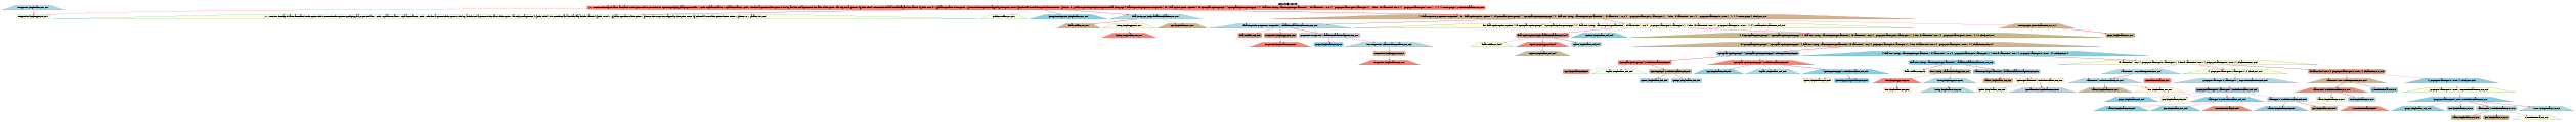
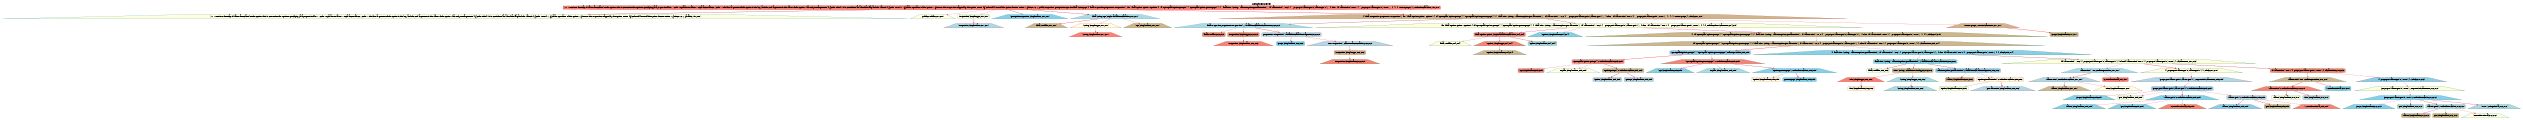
  digraph {
    concentrate=true
    label=getOptionProperties
    labelloc=t
    node [color=teal endLineNumber=205 fillcolor=skyblue shape=trapezium startLineNumber=205 style=filled type=42]
    edge [arrowhead=onormal color=red style=bold]
    n1 [color=brown endLineNumber=218 fillcolor=salmon label="(/**  * Retrieve the map of values associated to the option. This is convenient for options specifying Java properties like * <code>-Dparam1=value1 * -Dparam2=value2</code>. The first argument of the option is the key, and the 2nd argument is the value. If the option * has only one argument ({@code -Dfoo}) it is considered as a boolean flag and the value is {@code \"true\"}. * @param opt name of the option. * @return The Properties mapped by the option, never {@code null} even if the option doesn't exists. * @since 1.2 */ public Properties getOptionProperties(final String opt){  final Properties props=new Properties();  for ( final Option option : options) {   if (opt.equals(option.getOpt()) || opt.equals(option.getLongOpt())) {    final List<String> values=option.getValuesList();    if (values.size() >= 2) {     props.put(values.get(0),values.get(1));    } else    if (values.size() == 1) {     props.put(values.get(0),\"true\");    }   }  }  return props; } ,MethodDeclaration,191,218)" shape=cylinder startLineNumber=191 type=31]
    n2 [endLineNumber=200 fillcolor=lightyellow label="(/**  * Retrieve the map of values associated to the option. This is convenient for options specifying Java properties like * <code>-Dparam1=value1 * -Dparam2=value2</code>. The first argument of the option is the key, and the 2nd argument is the value. If the option * has only one argument ({@code -Dfoo}) it is considered as a boolean flag and the value is {@code \"true\"}. * @param opt name of the option. * @return The Properties mapped by the option, never {@code null} even if the option doesn't exists. * @since 1.2 */ ,Javadoc,191,200)" startLineNumber=191 type=29]
    n3 [endLineNumber=201 fillcolor=lightyellow label="(public,Modifier,201,201)" startLineNumber=201 type=83]
    n4 [endLineNumber=201 fillcolor=lightyellow label="(Properties,SimpleType,201,201)" shape=cylinder startLineNumber=201 type=43]
    n5 [endLineNumber=201 label="(getOptionProperties,SimpleName,201,201)" startLineNumber=201]
    n6 [endLineNumber=201 fillcolor=lightblue label="(final String opt,SingleVariableDeclaration,201,201)" startLineNumber=201 type=44]
    n7 [color=brown endLineNumber=218 fillcolor=tan label="({  final Properties props=new Properties();  for ( final Option option : options) {   if (opt.equals(option.getOpt()) || opt.equals(option.getLongOpt())) {    final List<String> values=option.getValuesList();    if (values.size() >= 2) {     props.put(values.get(0),values.get(1));    } else    if (values.size() == 1) {     props.put(values.get(0),\"true\");    }   }  }  return props; } ,Block,201,218)" startLineNumber=201 type=8]
    n8 [color=brown endLineNumber=201 fillcolor=lightblue label="(Properties,SimpleName,201,201)" startLineNumber=201]
    n9 [endLineNumber=201 fillcolor=tan label="(final,Modifier,201,201)" startLineNumber=201 type=83]
    n10 [color=brown endLineNumber=201 fillcolor=lightyellow label="(String,SimpleType,201,201)" startLineNumber=201 type=43]
    n11 [color=darkgreen endLineNumber=201 fillcolor=tan label="(opt,SimpleName,201,201)" startLineNumber=201]
    n12 [endLineNumber=202 fillcolor=lightblue label="(final Properties props=new Properties(); ,VariableDeclarationStatement,202,202)" startLineNumber=202 type=60]
    n13 [color=darkgreen endLineNumber=215 fillcolor=lightyellow label="(for (final Option option : options) {  if (opt.equals(option.getOpt()) || opt.equals(option.getLongOpt())) {   final List<String> values=option.getValuesList();   if (values.size() >= 2) {    props.put(values.get(0),values.get(1));   } else   if (values.size() == 1) {    props.put(values.get(0),\"true\");   }  } } ,EnhancedForStatement,204,215)" startLineNumber=204 type=70]
    n14 [color=brown endLineNumber=217 fillcolor=tan label="(return props; ,ReturnStatement,217,217)" startLineNumber=217 type=41]
    n15 [color=brown endLineNumber=201 fillcolor=salmon label="(String,SimpleName,201,201)" startLineNumber=201]
    n16 [color=darkgreen endLineNumber=202 fillcolor=salmon label="(final,Modifier,202,202)" shape=cylinder startLineNumber=202 type=83]
    n17 [color=darkgreen endLineNumber=202 fillcolor=salmon label="(Properties,SimpleType,202,202)" shape=cylinder startLineNumber=202 type=43]
    n18 [color=brown endLineNumber=202 fillcolor=lightblue label="(props=new Properties(),VariableDeclarationFragment,202,202)" shape=cylinder startLineNumber=202 type=59]
    n19 [endLineNumber=204 fillcolor=salmon label="(final Option option,SingleVariableDeclaration,204,204)" shape=cylinder startLineNumber=204 type=44]
    n20 [color=darkgreen endLineNumber=204 label="(options,SimpleName,204,204)" startLineNumber=204]
    n21 [color=darkgreen endLineNumber=215 fillcolor=tan label="({  if (opt.equals(option.getOpt()) || opt.equals(option.getLongOpt())) {   final List<String> values=option.getValuesList();   if (values.size() >= 2) {    props.put(values.get(0),values.get(1));   } else   if (values.size() == 1) {    props.put(values.get(0),\"true\");   }  } } ,Block,204,215)" startLineNumber=204 type=8]
    n22 [color=darkgreen endLineNumber=217 fillcolor=tan label="(props,SimpleName,217,217)" shape=cylinder startLineNumber=217]
    n23 [color=brown endLineNumber=202 fillcolor=salmon label="(Properties,SimpleName,202,202)" startLineNumber=202]
    n24 [endLineNumber=202 label="(props,SimpleName,202,202)" shape=cylinder startLineNumber=202]
    n25 [color=brown endLineNumber=202 fillcolor=lightblue label="(new Properties(),ClassInstanceCreation,202,202)" startLineNumber=202 type=14]
    n26 [color=brown endLineNumber=202 fillcolor=tan label="(Properties,SimpleType,202,202)" shape=cylinder startLineNumber=202 type=43]
    n27 [color=darkgreen endLineNumber=202 fillcolor=salmon label="(Properties,SimpleName,202,202)" startLineNumber=202]
    n28 [color=darkgreen endLineNumber=204 fillcolor=lightyellow label="(final,Modifier,204,204)" startLineNumber=204 type=83]
    n29 [color=darkgreen endLineNumber=204 fillcolor=salmon label="(Option,SimpleType,204,204)" startLineNumber=204 type=43]
    n30 [color=darkgreen endLineNumber=204 fillcolor=lightblue label="(option,SimpleName,204,204)" shape=cylinder startLineNumber=204]
    n31 [endLineNumber=214 fillcolor=tan label="(if (opt.equals(option.getOpt()) || opt.equals(option.getLongOpt())) {  final List<String> values=option.getValuesList();  if (values.size() >= 2) {   props.put(values.get(0),values.get(1));  } else  if (values.size() == 1) {   props.put(values.get(0),\"true\");  } } ,IfStatement,205,214)" type=25]
    n32 [endLineNumber=204 fillcolor=tan label="(Option,SimpleName,204,204)" startLineNumber=204]
    n33 [color=brown label="(opt.equals(option.getOpt()) || opt.equals(option.getLongOpt()),InfixExpression,205,205)" shape=cylinder type=27]
    n34 [color=darkgreen endLineNumber=214 label="({  final List<String> values=option.getValuesList();  if (values.size() >= 2) {   props.put(values.get(0),values.get(1));  } else  if (values.size() == 1) {   props.put(values.get(0),\"true\");  } } ,Block,205,214)" type=8]
    n35 [fillcolor=salmon label="(opt.equals(option.getOpt()),MethodInvocation,205,205)" shape=cylinder type=32]
    n36 [fillcolor=salmon label="(opt.equals(option.getLongOpt()),MethodInvocation,205,205)" type=32]
    n37 [color=darkgreen endLineNumber=206 label="(final List<String> values=option.getValuesList(); ,VariableDeclarationStatement,206,206)" shape=cylinder startLineNumber=206 type=60]
    n38 [color=darkgreen endLineNumber=213 fillcolor=lightyellow label="(if (values.size() >= 2) {  props.put(values.get(0),values.get(1)); } else if (values.size() == 1) {  props.put(values.get(0),\"true\"); } ,IfStatement,207,213)" startLineNumber=207 type=25]
    n39 [fillcolor=salmon label="(opt,SimpleName,205,205)" shape=cylinder]
    n40 [fillcolor=lightyellow label="(equals,SimpleName,205,205)"]
    n41 [fillcolor=tan label="(option.getOpt(),MethodInvocation,205,205)" shape=cylinder type=32]
    n42 [color=darkgreen label="(opt,SimpleName,205,205)"]
    n43 [fillcolor=lightblue label="(equals,SimpleName,205,205)"]
    n44 [label="(option.getLongOpt(),MethodInvocation,205,205)" type=32]
    n45 [color=brown fillcolor=lightblue label="(option,SimpleName,205,205)" shape=cylinder]
    n46 [color=brown fillcolor=lightblue label="(getOpt,SimpleName,205,205)" shape=cylinder]
    n47 [color=brown fillcolor=lightyellow label="(option,SimpleName,205,205)" shape=cylinder]
    n48 [label="(getLongOpt,SimpleName,205,205)" shape=cylinder]
    n49 [endLineNumber=206 fillcolor=lightyellow label="(final,Modifier,206,206)" shape=cylinder startLineNumber=206 type=83]
    n50 [endLineNumber=206 fillcolor=tan label="(List<String>,ParameterizedType,206,206)" shape=cylinder startLineNumber=206 type=74]
    n51 [color=brown endLineNumber=206 label="(values=option.getValuesList(),VariableDeclarationFragment,206,206)" shape=cylinder startLineNumber=206 type=59]
    n52 [endLineNumber=207 fillcolor=lightblue label="(values.size() >= 2,InfixExpression,207,207)" startLineNumber=207 type=27]
    n53 [color=darkgreen endLineNumber=210 fillcolor=lightyellow label="({  props.put(values.get(0),values.get(1)); } ,Block,207,210)" startLineNumber=207 type=8]
    n54 [color=darkgreen endLineNumber=213 fillcolor=salmon label="(if (values.size() == 1) {  props.put(values.get(0),\"true\"); } ,IfStatement,210,213)" shape=cylinder startLineNumber=210 type=25]
    n55 [color=brown endLineNumber=206 fillcolor=salmon label="(List,SimpleType,206,206)" startLineNumber=206 type=43]
    n56 [color=darkgreen endLineNumber=206 fillcolor=lightblue label="(String,SimpleType,206,206)" startLineNumber=206 type=43]
    n57 [color=brown endLineNumber=206 fillcolor=tan label="(values,SimpleName,206,206)" shape=cylinder startLineNumber=206]
    n58 [color=brown endLineNumber=206 fillcolor=lightyellow label="(option.getValuesList(),MethodInvocation,206,206)" shape=cylinder startLineNumber=206 type=32]
    n59 [color=brown endLineNumber=206 fillcolor=lightyellow label="(List,SimpleName,206,206)" shape=cylinder startLineNumber=206]
    n60 [color=darkgreen endLineNumber=206 fillcolor=lightblue label="(String,SimpleName,206,206)" startLineNumber=206]
    n61 [color=darkgreen endLineNumber=206 fillcolor=lightyellow label="(option,SimpleName,206,206)" shape=cylinder startLineNumber=206]
    n62 [color=brown endLineNumber=206 fillcolor=lightblue label="(getValuesList,SimpleName,206,206)" startLineNumber=206]
    n63 [color=brown endLineNumber=207 fillcolor=lightblue label="(values.size(),MethodInvocation,207,207)" startLineNumber=207 type=32]
    n64 [color=brown endLineNumber=207 fillcolor=salmon label="(2,NumberLiteral,207,207)" shape=cylinder startLineNumber=207 type=34]
    n65 [color=brown endLineNumber=209 fillcolor=lightblue label="(props.put(values.get(0),values.get(1)); ,ExpressionStatement,209,209)" startLineNumber=209 type=21]
    n66 [endLineNumber=210 fillcolor=tan label="(values.size() == 1,InfixExpression,210,210)" startLineNumber=210 type=27]
    n67 [color=brown endLineNumber=213 label="({  props.put(values.get(0),\"true\"); } ,Block,210,213)" startLineNumber=210 type=8]
    n68 [endLineNumber=207 fillcolor=tan label="(values,SimpleName,207,207)" startLineNumber=207]
    n69 [color=brown endLineNumber=207 fillcolor=lightyellow label="(size,SimpleName,207,207)" startLineNumber=207]
    n70 [color=brown endLineNumber=209 label="(props.put(values.get(0),values.get(1)),MethodInvocation,209,209)" shape=cylinder startLineNumber=209 type=32]
    n71 [color=darkgreen endLineNumber=209 label="(props,SimpleName,209,209)" startLineNumber=209]
    n72 [endLineNumber=209 fillcolor=lightyellow label="(put,SimpleName,209,209)" shape=cylinder startLineNumber=209]
    n73 [endLineNumber=209 label="(values.get(0),MethodInvocation,209,209)" startLineNumber=209 type=32]
    n74 [color=brown endLineNumber=209 fillcolor=lightblue label="(values.get(1),MethodInvocation,209,209)" shape=cylinder startLineNumber=209 type=32]
    n75 [color=darkgreen endLineNumber=209 label="(values,SimpleName,209,209)" startLineNumber=209]
    n76 [color=darkgreen endLineNumber=209 label="(get,SimpleName,209,209)" startLineNumber=209]
    n77 [color=darkgreen endLineNumber=209 fillcolor=salmon label="(0,NumberLiteral,209,209)" startLineNumber=209 type=34]
    n78 [color=brown endLineNumber=209 label="(values,SimpleName,209,209)" startLineNumber=209]
    n79 [endLineNumber=209 fillcolor=tan label="(get,SimpleName,209,209)" shape=cylinder startLineNumber=209]
    n80 [endLineNumber=209 fillcolor=salmon label="(1,NumberLiteral,209,209)" startLineNumber=209 type=34]
    n81 [endLineNumber=210 fillcolor=salmon label="(values.size(),MethodInvocation,210,210)" startLineNumber=210 type=32]
    n82 [color=darkgreen endLineNumber=210 label="(1,NumberLiteral,210,210)" shape=cylinder startLineNumber=210 type=34]
    n83 [color=darkgreen endLineNumber=212 fillcolor=lightyellow label="(props.put(values.get(0),\"true\"); ,ExpressionStatement,212,212)" startLineNumber=212 type=21]
    n84 [endLineNumber=210 fillcolor=lightyellow label="(values,SimpleName,210,210)" shape=cylinder startLineNumber=210]
    n85 [color=brown endLineNumber=210 fillcolor=lightblue label="(size,SimpleName,210,210)" shape=cylinder startLineNumber=210]
    n86 [endLineNumber=212 label="(props.put(values.get(0),\"true\"),MethodInvocation,212,212)" startLineNumber=212 type=32]
    n87 [color=darkgreen endLineNumber=212 label="(props,SimpleName,212,212)" startLineNumber=212]
    n88 [color=darkgreen endLineNumber=212 fillcolor=lightblue label="(put,SimpleName,212,212)" shape=cylinder startLineNumber=212]
    n89 [color=darkgreen endLineNumber=212 fillcolor=lightblue label="(values.get(0),MethodInvocation,212,212)" shape=cylinder startLineNumber=212 type=32]
    n90 [color=darkgreen endLineNumber=212 fillcolor=lightblue label="(\"true\",StringLiteral,212,212)" startLineNumber=212 type=45]
    n91 [endLineNumber=212 fillcolor=tan label="(values,SimpleName,212,212)" shape=cylinder startLineNumber=212]
    n92 [color=darkgreen endLineNumber=212 fillcolor=tan label="(get,SimpleName,212,212)" shape=cylinder startLineNumber=212]
    n93 [endLineNumber=212 fillcolor=lightyellow label="(0,NumberLiteral,212,212)" startLineNumber=212 type=34]
    n1 -> n2 [color=brown]
    n1 -> n3 [arrowhead=dot color=deeppink style=solid]
    n1 -> n4 [style=solid]
    n1 -> n5 [color=brown]
    n1 -> n6 [arrowhead=dot color=brown]
    n1 -> n7 [arrowhead=dot]
-   n8 -> n4 [arrowhead=dot color=deeppink]
+   n4 -> n8 [arrowhead=dot color=deeppink]
    n6 -> n9
    n6 -> n10 [style=solid]
    n6 -> n11 [arrowhead=dot style=solid]
    n7 -> n12 [color=brown]
    n7 -> n13 [color=brown]
    n7 -> n14 [style=solid]
    n10 -> n15 [arrowhead=dot color=brown style=solid]
    n12 -> n16 [arrowhead=dot color=brown style=solid]
    n12 -> n17 [arrowhead=dot color=brown style=solid]
    n12 -> n18
    n13 -> n19 [color=deeppink]
    n13 -> n20 [style=solid]
    n13 -> n21 [color=deeppink]
    n14 -> n22 [arrowhead=dot]
    n17 -> n23 [arrowhead=dot style=solid]
    n18 -> n24 [color=deeppink]
    n18 -> n25 [arrowhead=dot style=solid]
    n19 -> n28 [color=brown style=solid]
    n19 -> n29 [color=deeppink]
    n19 -> n30 [arrowhead=dot color=brown]
    n21 -> n31 [style=solid]
    n25 -> n26 [color=deeppink]
    n26 -> n27 [arrowhead=dot color=brown style=solid]
    n29 -> n32 [color=deeppink]
    n31 -> n33
    n31 -> n34 [color=deeppink style=solid]
    n33 -> n35
    n33 -> n36 [arrowhead=dot color=brown style=solid]
    n34 -> n37 [color=deeppink style=solid]
    n34 -> n38 [color=brown]
    n35 -> n39 [color=brown style=solid]
    n35 -> n40 [arrowhead=dot color=deeppink style=solid]
    n35 -> n41 [arrowhead=dot]
    n36 -> n42 [color=deeppink]
    n36 -> n43 [color=brown style=solid]
    n36 -> n44 [color=brown]
    n37 -> n49 [arrowhead=dot]
    n37 -> n50 [arrowhead=dot color=deeppink]
    n37 -> n51 [arrowhead=dot color=brown]
    n38 -> n52 [arrowhead=dot color=deeppink style=solid]
    n38 -> n53 [arrowhead=dot]
    n38 -> n54 [color=brown]
    n41 -> n45 [arrowhead=dot color=brown]
    n41 -> n46 [color=deeppink]
    n44 -> n47 [arrowhead=dot color=brown style=solid]
    n44 -> n48 [arrowhead=dot]
    n50 -> n55 [style=solid]
    n50 -> n56 [arrowhead=dot color=brown style=solid]
    n51 -> n57 [arrowhead=dot style=solid]
    n51 -> n58 [arrowhead=dot color=deeppink style=solid]
    n52 -> n63 [arrowhead=dot]
    n52 -> n64 [color=brown style=solid]
    n53 -> n65 [arrowhead=dot style=solid]
    n54 -> n66 [color=deeppink]
    n54 -> n67 [style=solid]
    n55 -> n59
    n56 -> n60 [arrowhead=dot style=solid]
    n58 -> n61 [color=brown style=solid]
    n58 -> n62 [arrowhead=dot]
    n63 -> n68 [arrowhead=dot color=brown]
    n63 -> n69 [arrowhead=dot style=solid]
    n65 -> n70 [arrowhead=dot color=deeppink style=solid]
    n66 -> n81
    n66 -> n82 [arrowhead=dot color=deeppink]
    n67 -> n83 [arrowhead=dot color=deeppink style=solid]
    n70 -> n71 [style=solid]
    n70 -> n72 [arrowhead=dot color=deeppink style=solid]
    n70 -> n73 [arrowhead=dot]
    n70 -> n74 [color=brown style=solid]
    n73 -> n75 [style=solid]
    n73 -> n76 [color=deeppink style=solid]
    n73 -> n77 [color=brown style=solid]
    n74 -> n78 [color=deeppink]
    n74 -> n79 [arrowhead=dot]
    n74 -> n80 [style=solid]
    n81 -> n84 [arrowhead=dot color=brown]
    n81 -> n85 [color=brown]
    n83 -> n86 [arrowhead=dot color=deeppink style=solid]
    n86 -> n87 [color=deeppink style=solid]
    n86 -> n88 [color=deeppink]
    n86 -> n89 [arrowhead=dot]
    n86 -> n90 [arrowhead=dot color=deeppink]
    n89 -> n91 [color=deeppink]
    n89 -> n92 [arrowhead=dot color=brown style=solid]
    n89 -> n93 [arrowhead=dot style=solid]
  }
